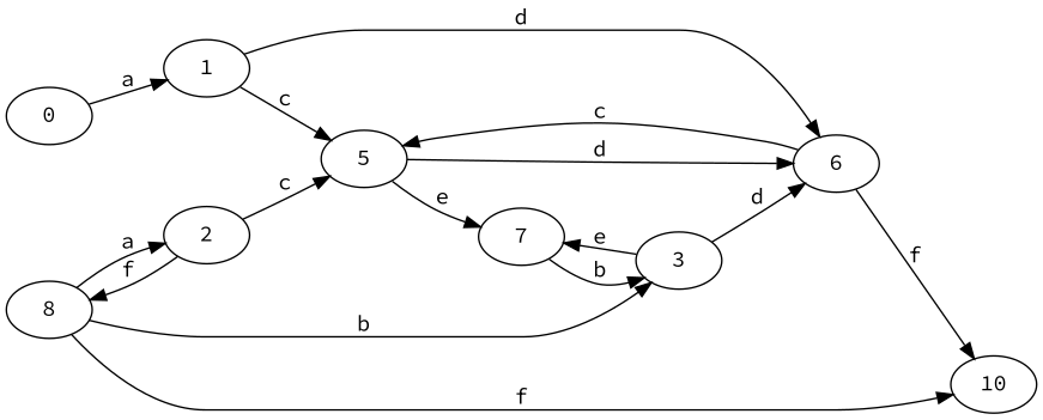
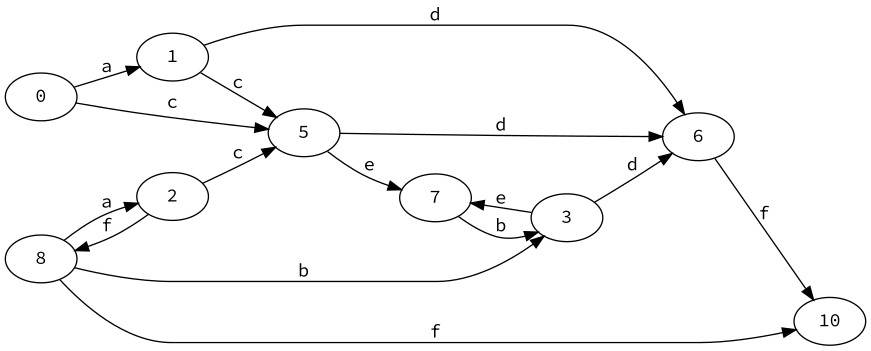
  strict digraph {
    fontname="Source Code Pro"
    rankdir=LR
    node [fontname="Source Code Pro"]
    edge [fontname="Source Code Pro"]
    1
    5
    6
    7
    10
    0
    2
    8
    3
    1 -> 5 [label=c]
    1 -> 6 [label=d]
    5 -> 6 [label=d]
    5 -> 7 [label=e]
-   6 -> 5 [label=c]
+   0 -> 5 [label=c]
    6 -> 10 [label=f]
    7 -> 3 [label=b]
    0 -> 1 [label=a]
    2 -> 5 [label=c]
    2 -> 8 [label=f]
    8 -> 10 [label=f]
    8 -> 2 [label=a]
    8 -> 3 [label=b]
    3 -> 6 [label=d]
    3 -> 7 [label=e]
  }
